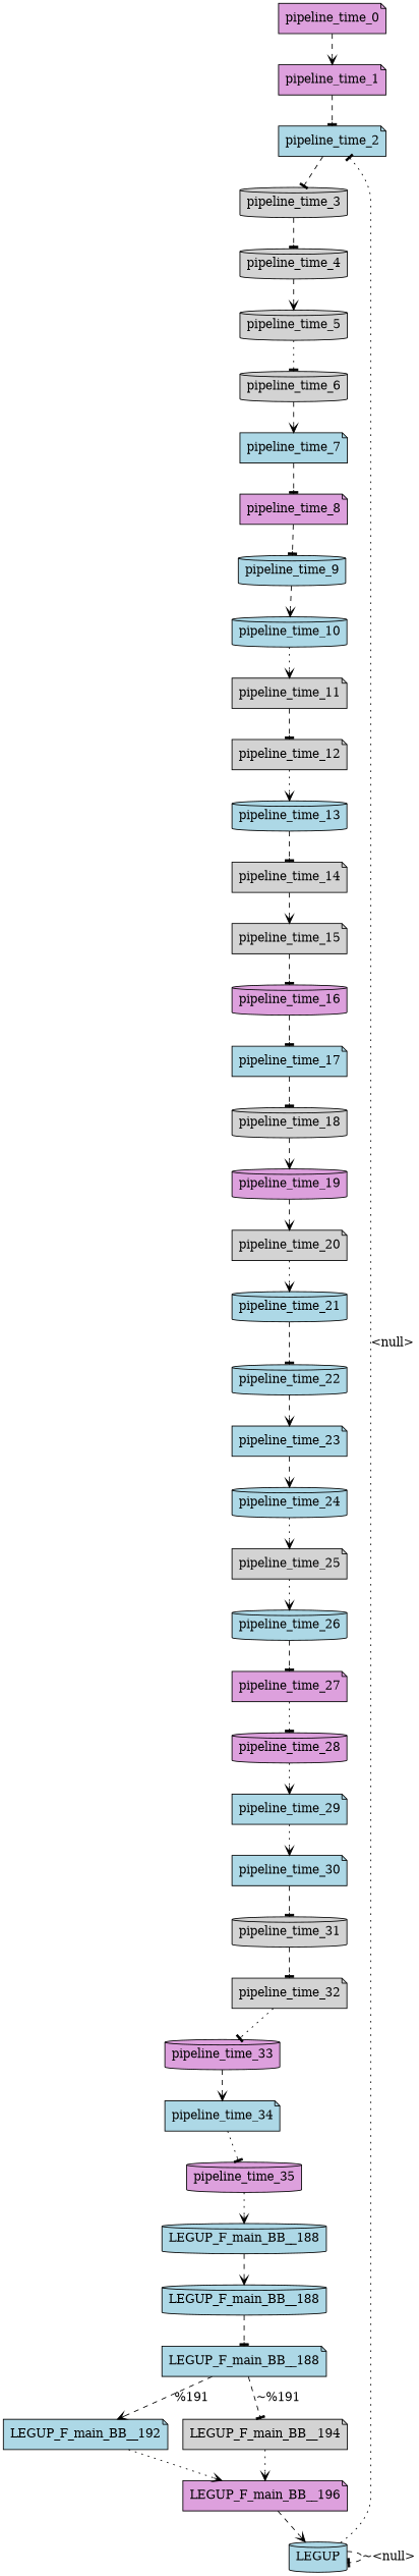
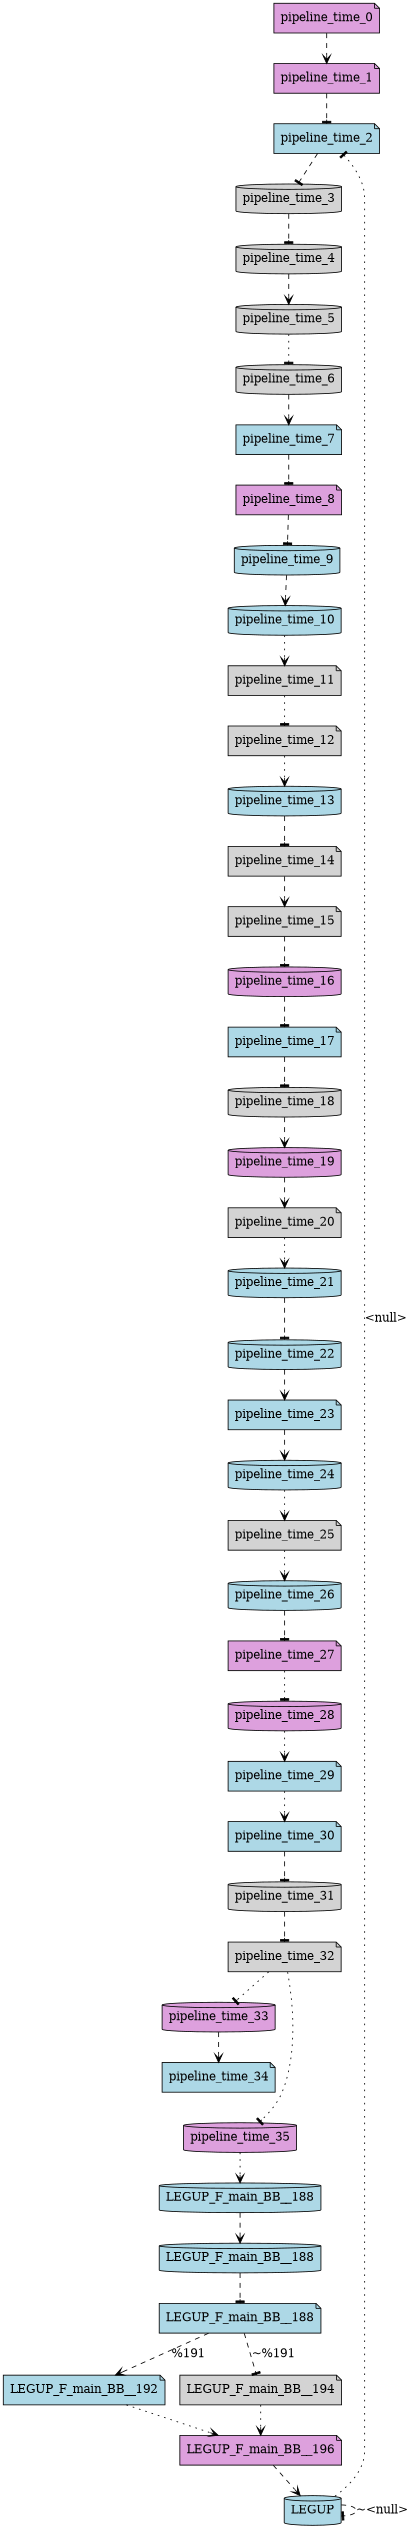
  digraph {
    node [fillcolor=lightblue shape=note style=filled]
    edge [arrowhead=vee style=dashed]
    n1 [fillcolor=plum label=pipeline_time_0]
    n2 [fillcolor=plum label=pipeline_time_1]
    n3 [label=pipeline_time_2]
    n4 [label=LEGUP shape=cylinder]
    n5 [fillcolor=lightgrey label=pipeline_time_3 shape=cylinder]
    n6 [fillcolor=lightgrey label=pipeline_time_4 shape=cylinder]
    n7 [fillcolor=lightgrey label=pipeline_time_5 shape=cylinder]
    n8 [fillcolor=lightgrey label=pipeline_time_6 shape=cylinder]
    n9 [label=pipeline_time_7]
    n10 [fillcolor=plum label=pipeline_time_8]
    n11 [label=pipeline_time_9 shape=cylinder]
    n12 [label=pipeline_time_10 shape=cylinder]
    n13 [fillcolor=lightgrey label=pipeline_time_11]
    n14 [fillcolor=lightgrey label=pipeline_time_12]
    n15 [label=pipeline_time_13 shape=cylinder]
    n16 [fillcolor=lightgrey label=pipeline_time_14]
    n17 [fillcolor=lightgrey label=pipeline_time_15]
    n18 [fillcolor=plum label=pipeline_time_16 shape=cylinder]
    n19 [label=pipeline_time_17]
    n20 [fillcolor=lightgrey label=pipeline_time_18 shape=cylinder]
    n21 [fillcolor=plum label=pipeline_time_19 shape=cylinder]
    n22 [fillcolor=lightgrey label=pipeline_time_20]
    n23 [label=pipeline_time_21 shape=cylinder]
    n24 [label=pipeline_time_22 shape=cylinder]
    n25 [label=pipeline_time_23]
    n26 [label=pipeline_time_24 shape=cylinder]
    n27 [fillcolor=lightgrey label=pipeline_time_25]
    n28 [label=pipeline_time_26 shape=cylinder]
    n29 [fillcolor=plum label=pipeline_time_27]
    n30 [fillcolor=plum label=pipeline_time_28 shape=cylinder]
    n31 [label=pipeline_time_29]
    n32 [label=pipeline_time_30]
    n33 [fillcolor=lightgrey label=pipeline_time_31 shape=cylinder]
    n34 [fillcolor=lightgrey label=pipeline_time_32]
    n35 [fillcolor=plum label=pipeline_time_33 shape=cylinder]
    n36 [label=pipeline_time_34]
    n37 [fillcolor=plum label=pipeline_time_35 shape=cylinder]
    n38 [label=LEGUP_F_main_BB__188 shape=cylinder]
    n39 [label=LEGUP_F_main_BB__188 shape=cylinder]
    n40 [label=LEGUP_F_main_BB__188]
    n41 [label=LEGUP_F_main_BB__192]
    n42 [fillcolor=lightgrey label=LEGUP_F_main_BB__194]
    n43 [fillcolor=plum label=LEGUP_F_main_BB__196]
    n1 -> n2
    n2 -> n3 [arrowhead=tee]
    n3 -> n5 [arrowhead=tee]
    n4 -> n3 [arrowhead=tee label="<null>" style=dotted]
    n4 -> n4 [arrowhead=tee label="~<null>"]
    n5 -> n6 [arrowhead=tee]
    n6 -> n7
    n7 -> n8 [arrowhead=tee style=dotted]
    n8 -> n9
    n9 -> n10 [arrowhead=tee]
    n10 -> n11 [arrowhead=tee]
    n11 -> n12
    n12 -> n13 [style=dotted]
-   n13 -> n14 [arrowhead=tee]
+   n13 -> n14 [arrowhead=tee style=dotted]
    n14 -> n15 [style=dotted]
    n15 -> n16 [arrowhead=tee]
    n16 -> n17
    n17 -> n18 [arrowhead=tee]
    n18 -> n19 [arrowhead=tee]
    n19 -> n20 [arrowhead=tee]
    n20 -> n21
    n21 -> n22
    n22 -> n23 [style=dotted]
    n23 -> n24 [arrowhead=tee]
    n24 -> n25
    n25 -> n26
    n26 -> n27 [style=dotted]
    n27 -> n28 [style=dotted]
    n28 -> n29 [arrowhead=tee]
    n29 -> n30 [arrowhead=tee style=dotted]
    n30 -> n31 [style=dotted]
    n31 -> n32 [style=dotted]
    n32 -> n33 [arrowhead=tee]
    n33 -> n34 [arrowhead=tee]
    n34 -> n35 [arrowhead=tee style=dotted]
    n35 -> n36
-   n36 -> n37 [arrowhead=tee style=dotted]
+   n34 -> n37 [arrowhead=tee style=dotted]
    n37 -> n38 [style=dotted]
    n38 -> n39
    n39 -> n40 [arrowhead=tee]
    n40 -> n41 [label="%191"]
    n40 -> n42 [arrowhead=tee label="~%191"]
    n41 -> n43 [style=dotted]
    n42 -> n43 [style=dotted]
    n43 -> n4
  }
